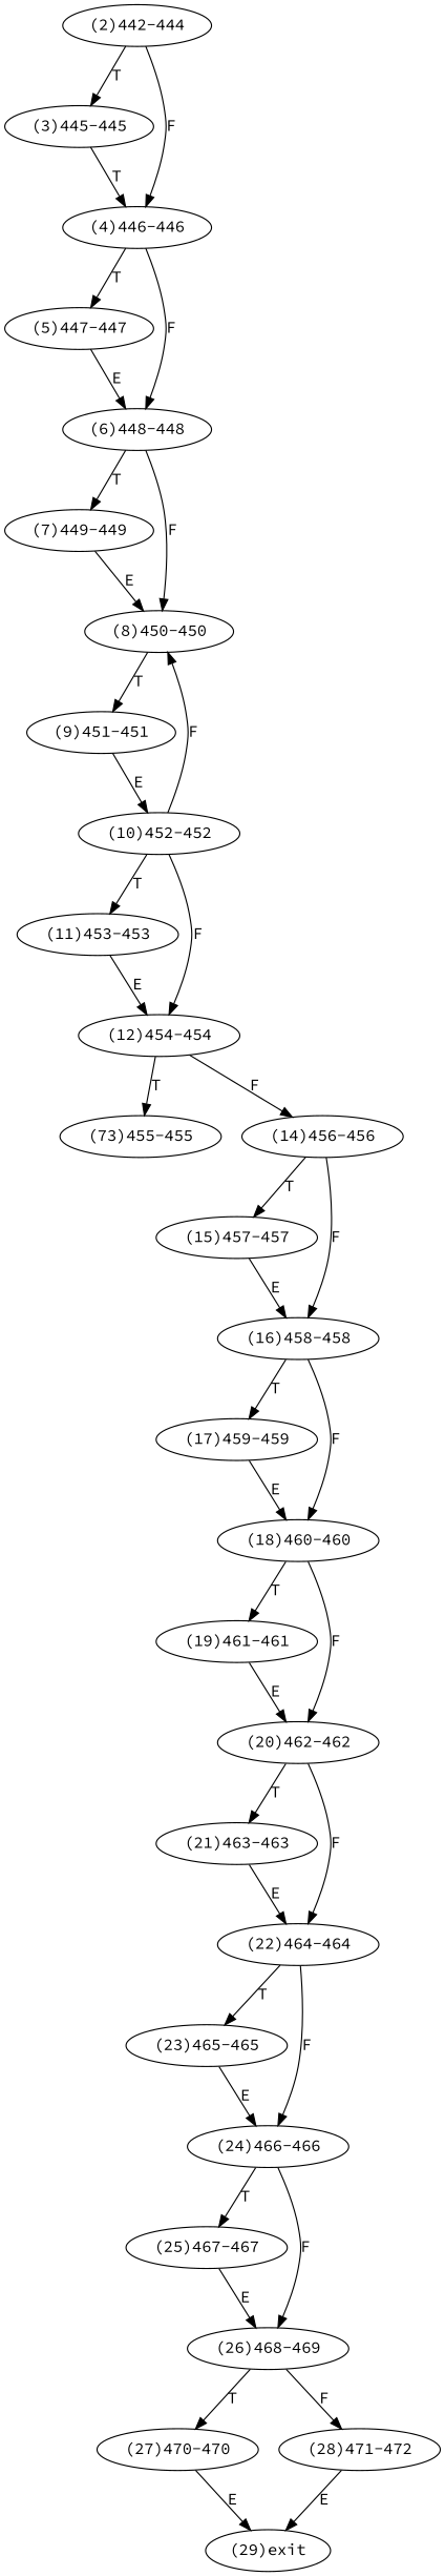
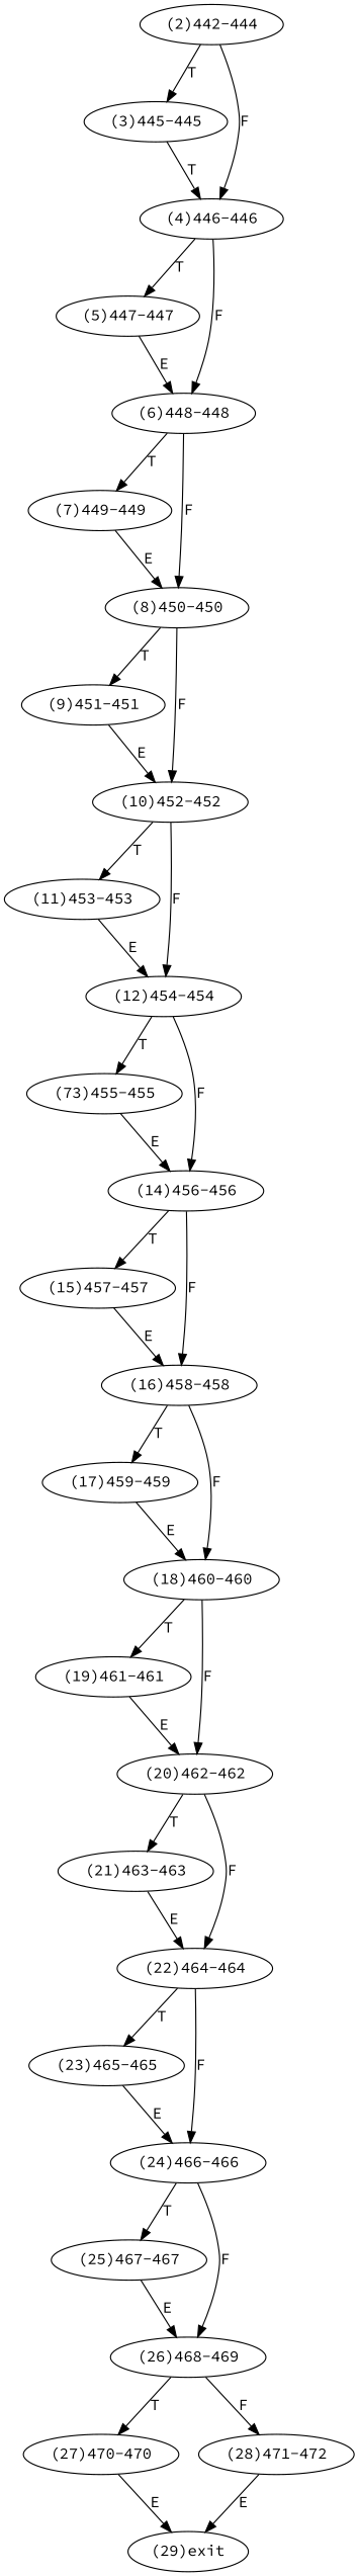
  digraph {
    fontname="Source Code Pro"
    node [fontname="Source Code Pro"]
    edge [fontname="Source Code Pro"]
    n1 [label="(2)442-444"]
    n2 [label="(3)445-445"]
    n3 [label="(4)446-446"]
    n4 [label="(5)447-447"]
    n5 [label="(6)448-448"]
    n6 [label="(7)449-449"]
    n7 [label="(8)450-450"]
    n8 [label="(9)451-451"]
    n9 [label="(10)452-452"]
    n10 [label="(11)453-453"]
    n11 [label="(12)454-454"]
    n12 [label="(73)455-455"]
    n13 [label="(14)456-456"]
    n14 [label="(15)457-457"]
    n15 [label="(16)458-458"]
    n16 [label="(17)459-459"]
    n17 [label="(18)460-460"]
    n18 [label="(19)461-461"]
    n19 [label="(20)462-462"]
    n20 [label="(21)463-463"]
    n21 [label="(22)464-464"]
    n22 [label="(23)465-465"]
    n23 [label="(24)466-466"]
    n24 [label="(25)467-467"]
    n25 [label="(26)468-469"]
    n26 [label="(27)470-470"]
    n27 [label="(28)471-472"]
    n28 [label="(29)exit"]
    n1 -> n2 [label=T]
    n1 -> n3 [label=F]
    n2 -> n3 [label=T]
    n3 -> n4 [label=T]
    n3 -> n5 [label=F]
    n4 -> n5 [label=E]
    n5 -> n6 [label=T]
    n5 -> n7 [label=F]
    n6 -> n7 [label=E]
    n7 -> n8 [label=T]
-   n9 -> n7 [label=F]
+   n7 -> n9 [label=F]
    n8 -> n9 [label=E]
    n9 -> n10 [label=T]
    n9 -> n11 [label=F]
    n10 -> n11 [label=E]
    n11 -> n12 [label=T]
    n11 -> n13 [label=F]
+   n12 -> n13 [label=E]
    n13 -> n14 [label=T]
    n13 -> n15 [label=F]
    n14 -> n15 [label=E]
    n15 -> n16 [label=T]
    n15 -> n17 [label=F]
    n16 -> n17 [label=E]
    n17 -> n18 [label=T]
    n17 -> n19 [label=F]
    n18 -> n19 [label=E]
    n19 -> n20 [label=T]
    n19 -> n21 [label=F]
    n20 -> n21 [label=E]
    n21 -> n22 [label=T]
    n21 -> n23 [label=F]
    n22 -> n23 [label=E]
    n23 -> n24 [label=T]
    n23 -> n25 [label=F]
    n24 -> n25 [label=E]
    n25 -> n26 [label=T]
    n25 -> n27 [label=F]
    n26 -> n28 [label=E]
    n27 -> n28 [label=E]
  }
